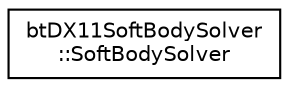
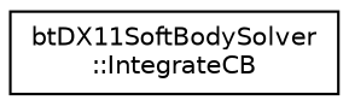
  digraph {
    rankdir=LR
-   n1 [color=black fillcolor=white fontname=Helvetica fontsize=10 height=0.2 label="btDX11SoftBodySolver\l::SoftBodySolver" shape=record style=filled width=0.4]
+   n1 [color=black fillcolor=white fontname=Helvetica fontsize=10 height=0.2 label="btDX11SoftBodySolver\l::IntegrateCB" shape=record style=filled width=0.4]
  }
